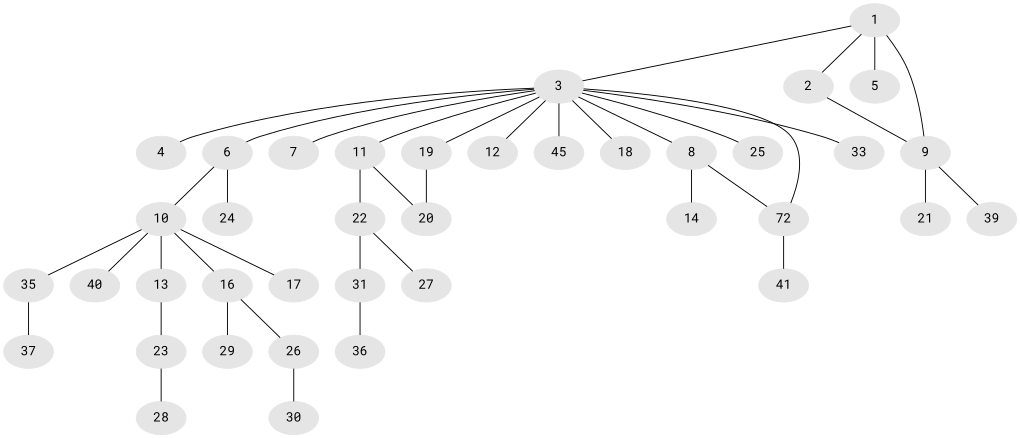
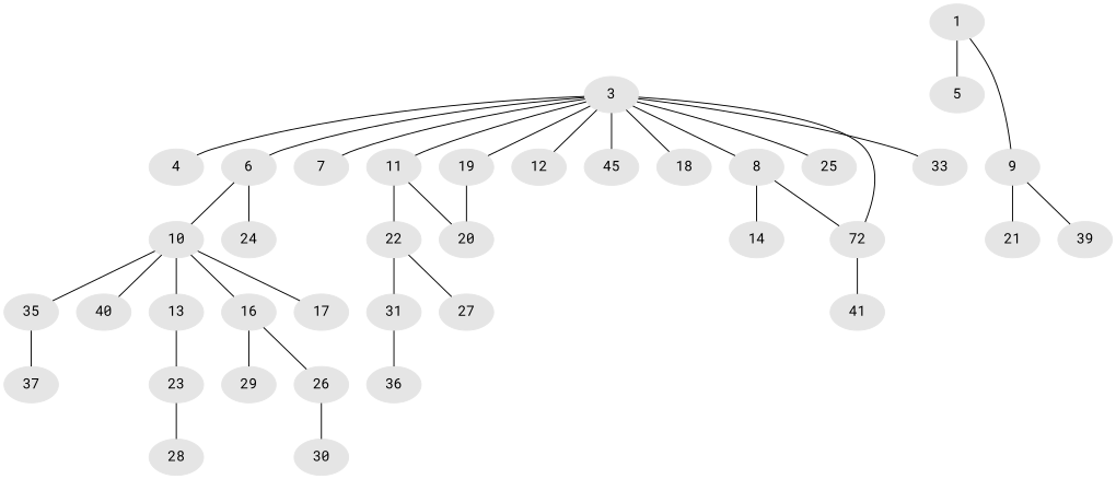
  graph {
    fontname="Roboto Mono"
    node [color=gray90 fontname="Roboto Mono" style=filled]
    edge [fontname="Roboto Mono" weight=1.0]
    1
-   2
    3
    5
    9
    4
    6
    7
    8
    11
    12
    n12 [label=45]
    18
    19
    25
    n16 [label=72]
    33
    21
    39
    10
    24
    14
    20
    22
    41
    13
    16
    17
    35
    40
    23
    26
    29
    37
    27
    31
    28
    30
    36
-   1 -- 2
-   1 -- 3
    1 -- 5 [weight=2.0]
    1 -- 9
-   2 -- 9
    3 -- 4
    3 -- 6
    3 -- 7
    3 -- 8
    3 -- 11
    3 -- 12
    3 -- n12
    3 -- 18
    3 -- 19
    3 -- 25
    3 -- n16
    3 -- 33
    9 -- 21 [weight=3.0]
    9 -- 39
    6 -- 10
    6 -- 24
    8 -- n16
    8 -- 14 [weight=3.0]
    11 -- 20
    11 -- 22
    19 -- 20 [weight=10.0]
    n16 -- 41
    10 -- 13
    10 -- 16
    10 -- 17
    10 -- 35
    10 -- 40
    22 -- 27 [weight=2.0]
    22 -- 31
    13 -- 23
    16 -- 26
    16 -- 29
    35 -- 37
    23 -- 28
    26 -- 30 [weight=2.0]
    31 -- 36
  }
